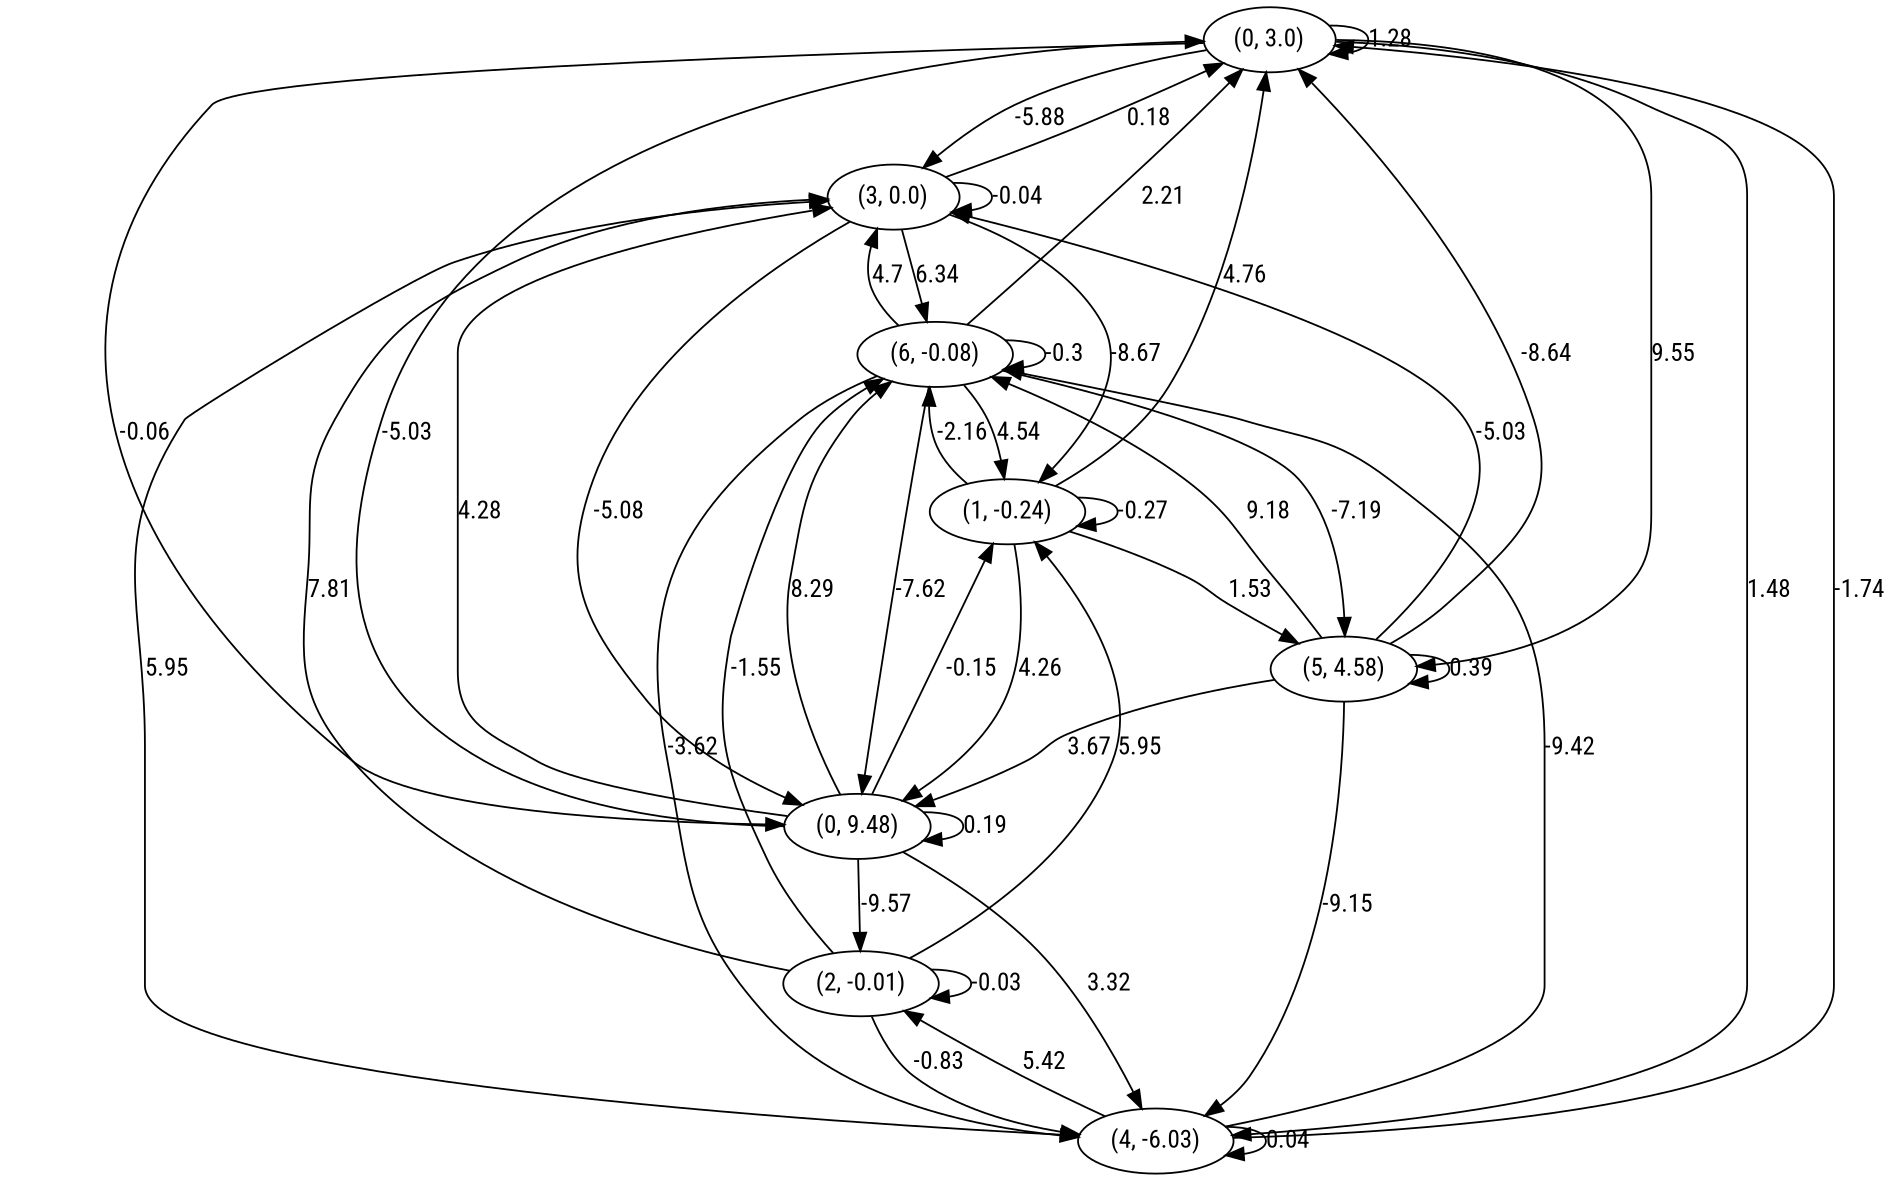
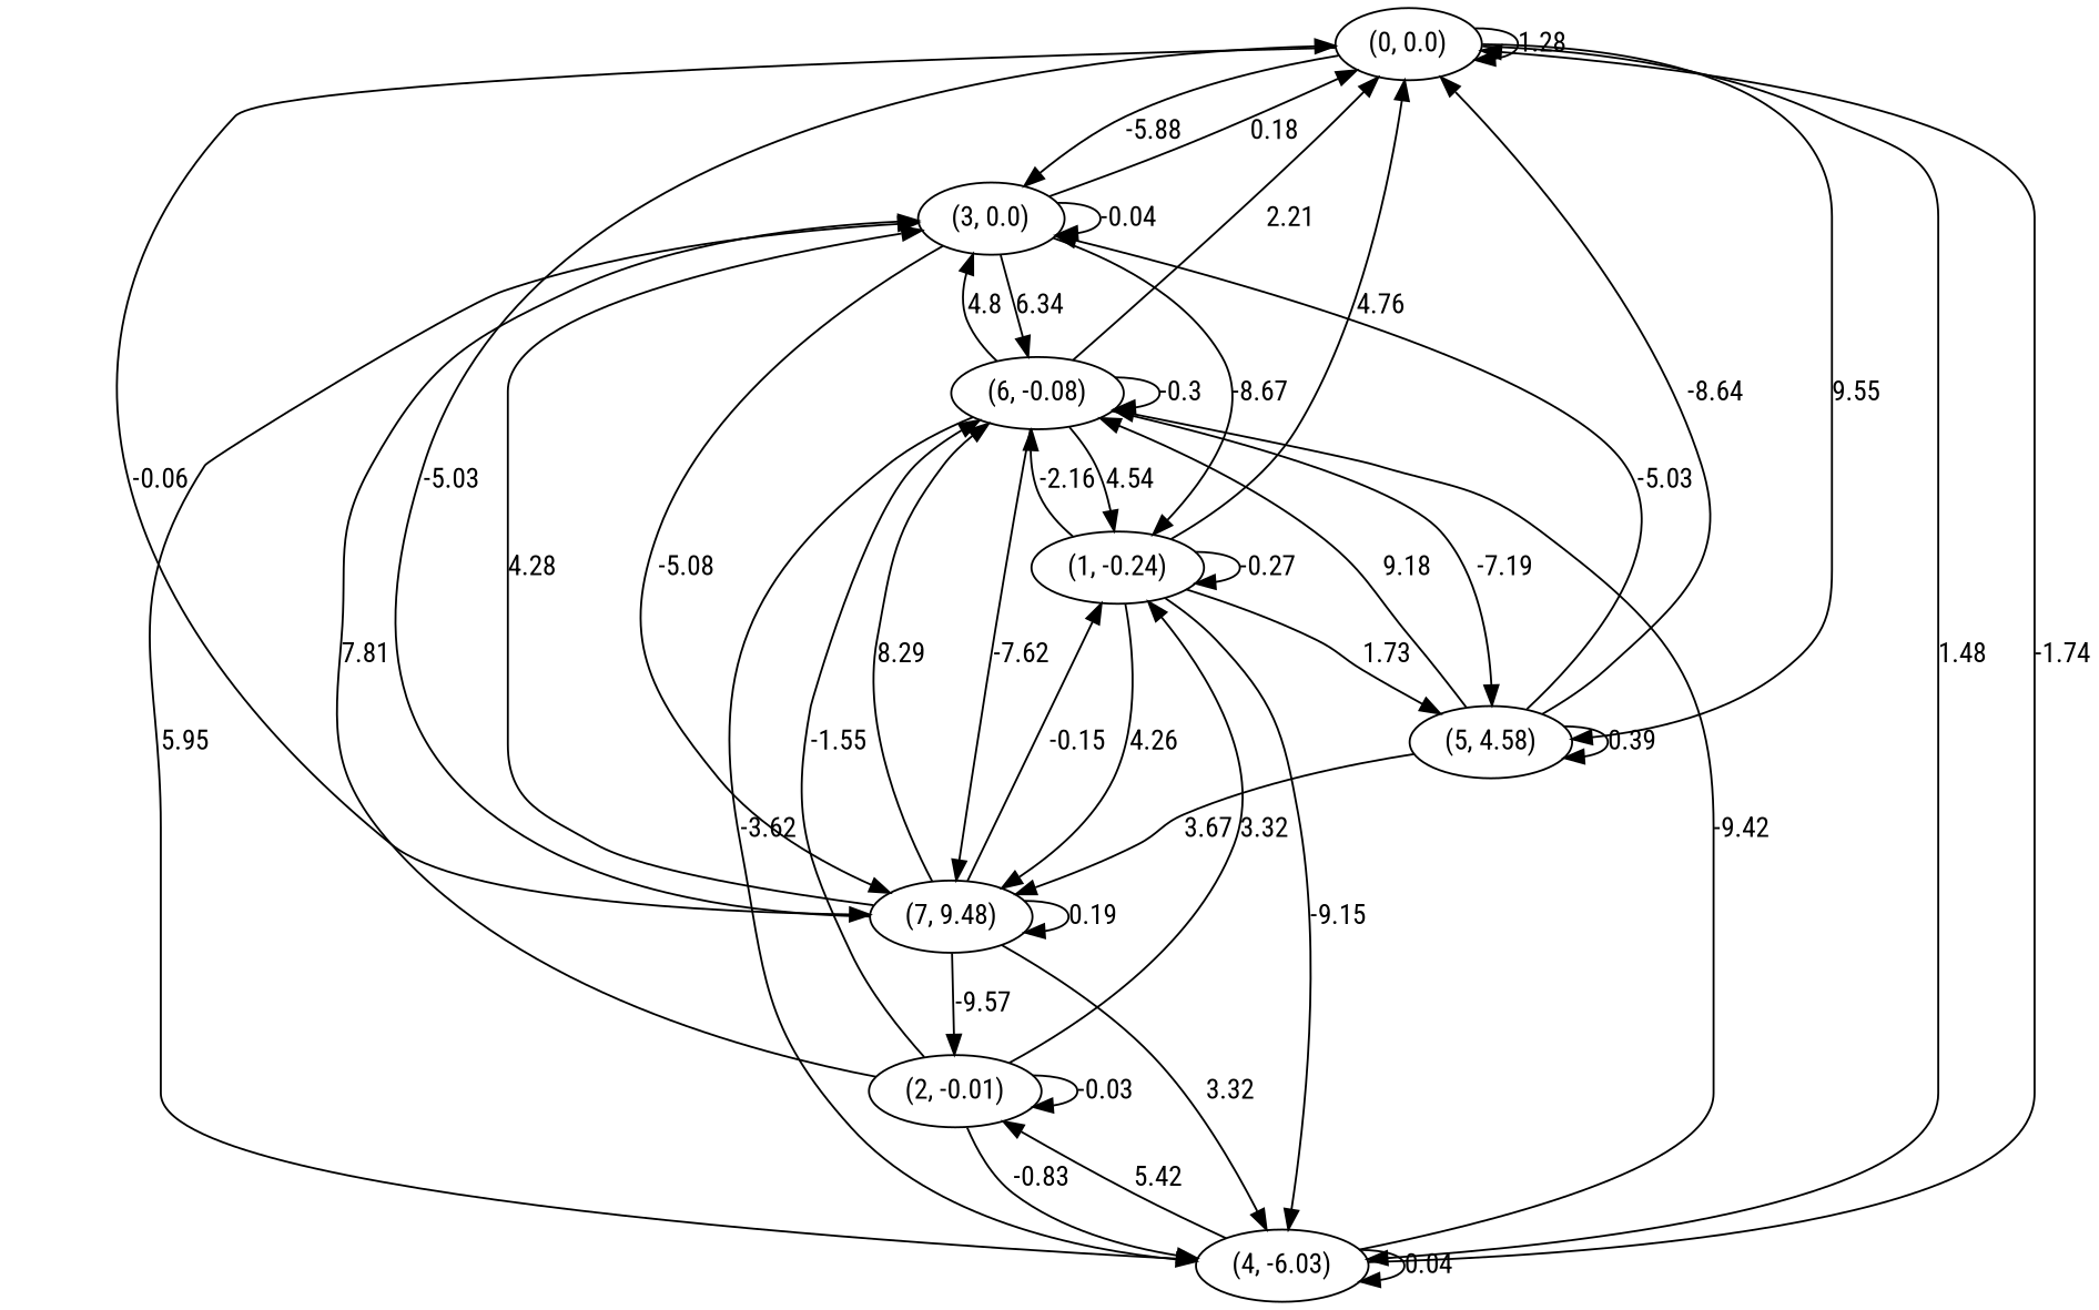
  digraph {
    fontname="Roboto Condensed"
    node [fontname="Roboto Condensed"]
    edge [fontname="Roboto Condensed"]
-   n1 [label="(0, 3.0)"]
+   n1 [label="(0, 0.0)"]
    n2 [label="(3, 0.0)"]
    n3 [label="(4, -6.03)"]
    n4 [label="(5, 4.58)"]
-   n5 [label="(0, 9.48)"]
+   n5 [label="(7, 9.48)"]
    n6 [label="(1, -0.24)"]
    n7 [label="(6, -0.08)"]
    n8 [label="(2, -0.01)"]
    n1 -> n1 [label=1.28]
    n1 -> n2 [label=-5.88]
    n1 -> n3 [label=1.48]
    n1 -> n4 [label=9.55]
    n1 -> n5 [label=-0.06]
    n2 -> n1 [label=0.18]
    n2 -> n2 [label=-0.04]
    n2 -> n5 [label=-5.08]
    n2 -> n6 [label=-8.67]
    n2 -> n7 [label=6.34]
    n3 -> n1 [label=-1.74]
    n3 -> n2 [label=5.95]
    n3 -> n3 [label=0.04]
    n3 -> n7 [label=-9.42]
    n3 -> n8 [label=5.42]
    n4 -> n1 [label=-8.64]
    n4 -> n2 [label=-5.03]
    n4 -> n4 [label=0.39]
    n4 -> n5 [label=3.67]
    n4 -> n7 [label=9.18]
    n5 -> n1 [label=-5.03]
    n5 -> n2 [label=4.28]
    n5 -> n3 [label=3.32]
    n5 -> n5 [label=0.19]
    n5 -> n6 [label=-0.15]
    n5 -> n7 [label=8.29]
    n5 -> n8 [label=-9.57]
    n6 -> n1 [label=4.76]
-   n4 -> n3 [label=-9.15]
-   n6 -> n4 [label=1.53]
+   n6 -> n3 [label=-9.15]
+   n6 -> n4 [label=1.73]
    n6 -> n5 [label=4.26]
    n6 -> n6 [label=-0.27]
    n6 -> n7 [label=-2.16]
    n7 -> n1 [label=2.21]
-   n7 -> n2 [label=4.7]
+   n7 -> n2 [label=4.8]
    n7 -> n3 [label=-3.62]
    n7 -> n4 [label=-7.19]
    n7 -> n5 [label=-7.62]
    n7 -> n6 [label=4.54]
    n7 -> n7 [label=-0.3]
    n8 -> n2 [label=7.81]
    n8 -> n3 [label=-0.83]
-   n8 -> n6 [label=5.95]
+   n8 -> n6 [label=3.32]
    n8 -> n7 [label=-1.55]
    n8 -> n8 [label=-0.03]
  }
